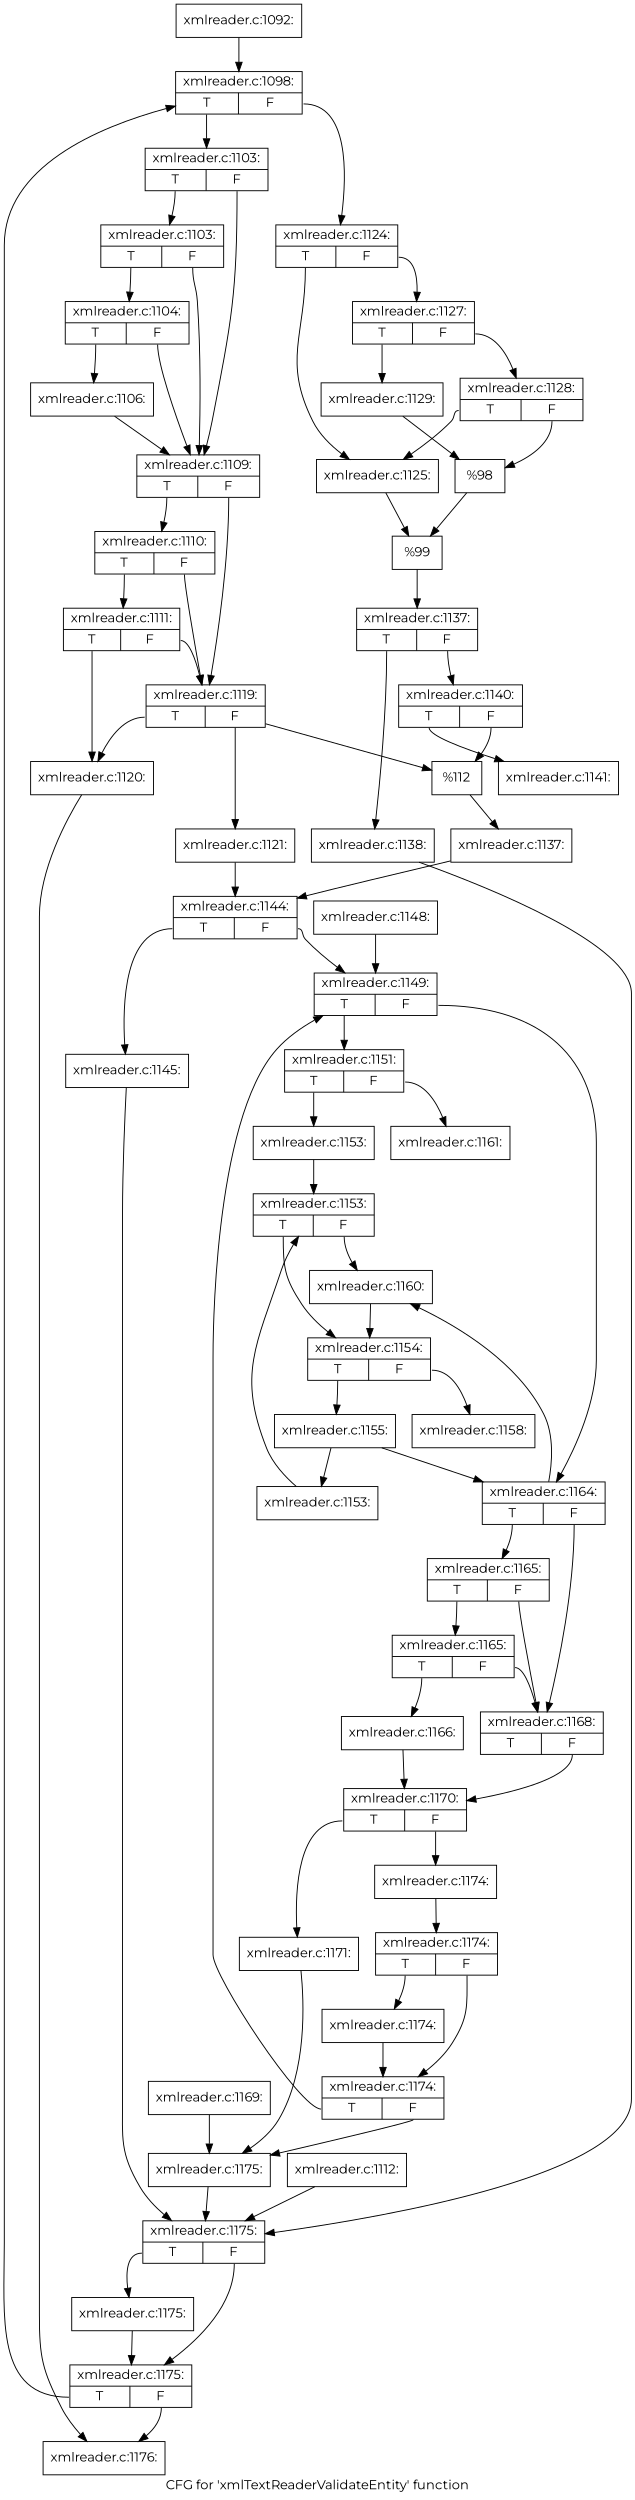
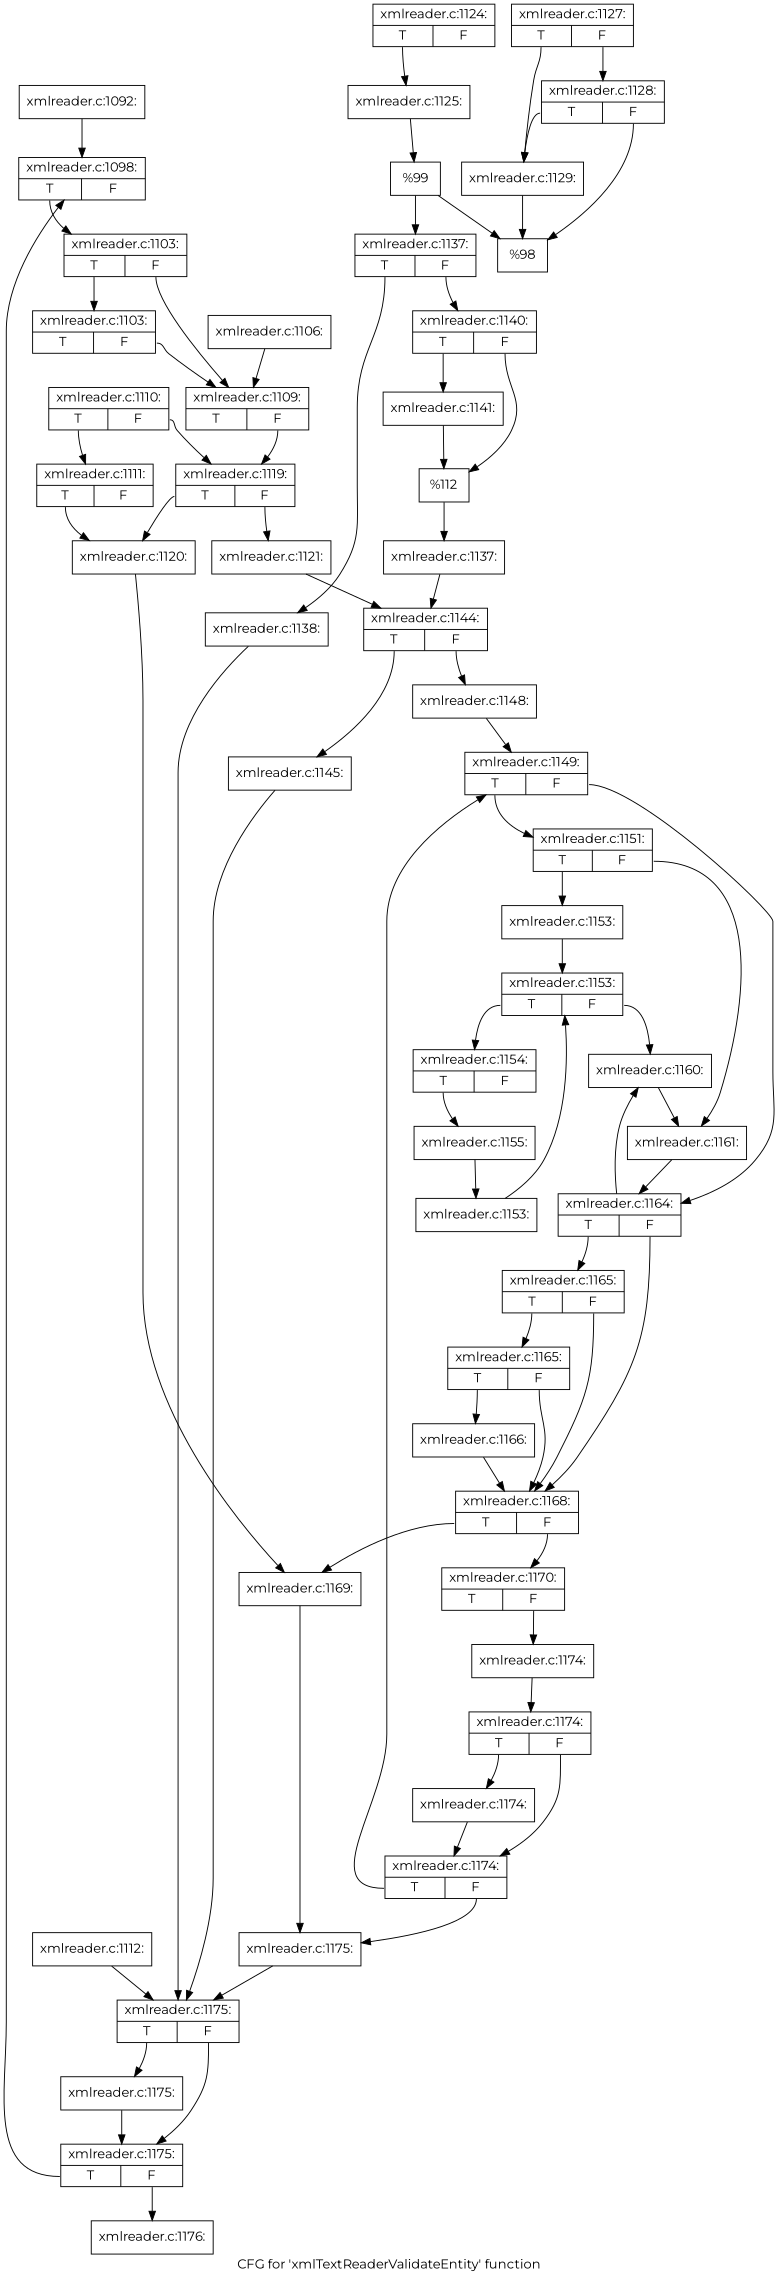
  digraph {
    fontname=Montserrat
    label="CFG for 'xmlTextReaderValidateEntity' function"
    node [fontname=Montserrat shape=record]
    edge [fontname=Montserrat]
    n1 [label="{xmlreader.c:1092:}"]
    n2 [label="{xmlreader.c:1098:|{<s0>T|<s1>F}}"]
    n3 [label="{xmlreader.c:1103:|{<s0>T|<s1>F}}"]
    n4 [label="{xmlreader.c:1124:|{<s0>T|<s1>F}}"]
    n5 [label="{xmlreader.c:1103:|{<s0>T|<s1>F}}"]
    n6 [label="{xmlreader.c:1109:|{<s0>T|<s1>F}}"]
    n7 [label="{xmlreader.c:1125:}"]
    n8 [label="{xmlreader.c:1127:|{<s0>T|<s1>F}}"]
-   n9 [label="{xmlreader.c:1104:|{<s0>T|<s1>F}}"]
    n10 [label="{xmlreader.c:1110:|{<s0>T|<s1>F}}"]
    n11 [label="{xmlreader.c:1119:|{<s0>T|<s1>F}}"]
    n12 [label="{%99}"]
    n13 [label="{xmlreader.c:1129:}"]
    n14 [label="{xmlreader.c:1128:|{<s0>T|<s1>F}}"]
    n15 [label="{xmlreader.c:1106:}"]
    n16 [label="{xmlreader.c:1111:|{<s0>T|<s1>F}}"]
    n17 [label="{xmlreader.c:1120:}"]
    n18 [label="{xmlreader.c:1121:}"]
    n19 [label="{xmlreader.c:1176:}"]
    n20 [label="{xmlreader.c:1144:|{<s0>T|<s1>F}}"]
    n21 [label="{xmlreader.c:1112:}"]
    n22 [label="{xmlreader.c:1175:|{<s0>T|<s1>F}}"]
    n23 [label="{xmlreader.c:1175:}"]
    n24 [label="{xmlreader.c:1175:|{<s0>T|<s1>F}}"]
    n25 [label="{xmlreader.c:1145:}"]
    n26 [label="{xmlreader.c:1148:}"]
    n27 [label="{xmlreader.c:1149:|{<s0>T|<s1>F}}"]
    n28 [label="{xmlreader.c:1137:|{<s0>T|<s1>F}}"]
    n29 [label="{%98}"]
    n30 [label="{xmlreader.c:1138:}"]
    n31 [label="{xmlreader.c:1140:|{<s0>T|<s1>F}}"]
    n32 [label="{xmlreader.c:1141:}"]
    n33 [label="{%112}"]
    n34 [label="{xmlreader.c:1137:}"]
    n35 [label="{xmlreader.c:1151:|{<s0>T|<s1>F}}"]
    n36 [label="{xmlreader.c:1164:|{<s0>T|<s1>F}}"]
    n37 [label="{xmlreader.c:1153:}"]
    n38 [label="{xmlreader.c:1161:}"]
    n39 [label="{xmlreader.c:1165:|{<s0>T|<s1>F}}"]
    n40 [label="{xmlreader.c:1168:|{<s0>T|<s1>F}}"]
    n41 [label="{xmlreader.c:1160:}"]
    n42 [label="{xmlreader.c:1153:|{<s0>T|<s1>F}}"]
    n43 [label="{xmlreader.c:1165:|{<s0>T|<s1>F}}"]
    n44 [label="{xmlreader.c:1169:}"]
    n45 [label="{xmlreader.c:1170:|{<s0>T|<s1>F}}"]
    n46 [label="{xmlreader.c:1154:|{<s0>T|<s1>F}}"]
    n47 [label="{xmlreader.c:1155:}"]
-   n48 [label="{xmlreader.c:1158:}"]
    n49 [label="{xmlreader.c:1153:}"]
    n50 [label="{xmlreader.c:1166:}"]
    n51 [label="{xmlreader.c:1175:}"]
-   n52 [label="{xmlreader.c:1171:}"]
    n53 [label="{xmlreader.c:1174:}"]
    n54 [label="{xmlreader.c:1174:|{<s0>T|<s1>F}}"]
    n55 [label="{xmlreader.c:1174:}"]
    n56 [label="{xmlreader.c:1174:|{<s0>T|<s1>F}}"]
    n1 -> n2
    n2 -> n3 [tailport=s0]
-   n2 -> n4 [tailport=s1]
    n3 -> n5 [tailport=s0]
    n3 -> n6 [tailport=s1]
    n4 -> n7 [tailport=s0]
-   n4 -> n8 [tailport=s1]
    n5 -> n6 [tailport=s1]
-   n5 -> n9 [tailport=s0]
-   n6 -> n10 [tailport=s0]
    n6 -> n11 [tailport=s1]
    n7 -> n12
    n8 -> n13 [tailport=s0]
    n8 -> n14 [tailport=s1]
-   n9 -> n6 [tailport=s1]
-   n9 -> n15 [tailport=s0]
    n10 -> n11 [tailport=s1]
    n10 -> n16 [tailport=s0]
    n11 -> n17 [tailport=s0]
    n11 -> n18 [tailport=s1]
    n12 -> n28
    n13 -> n29
-   n14 -> n7 [tailport=s0]
+   n14 -> n13 [tailport=s0]
    n14 -> n29 [tailport=s1]
    n15 -> n6
-   n16 -> n11 [tailport=s1]
    n16 -> n17 [tailport=s0]
-   n17 -> n19
+   n17 -> n44
    n18 -> n20
    n20 -> n25 [tailport=s0]
-   n20 -> n27 [tailport=s1]
+   n20 -> n26 [tailport=s1]
    n21 -> n22
    n22 -> n23 [tailport=s0]
    n22 -> n24 [tailport=s1]
    n23 -> n24
    n24 -> n2 [tailport=s0]
    n24 -> n19 [tailport=s1]
    n25 -> n22
    n26 -> n27
    n27 -> n35 [tailport=s0]
    n27 -> n36 [tailport=s1]
    n28 -> n30 [tailport=s0]
    n28 -> n31 [tailport=s1]
-   n29 -> n12
+   n12 -> n29
    n30 -> n22
    n31 -> n32 [tailport=s0]
    n31 -> n33 [tailport=s1]
-   n11 -> n33
+   n32 -> n33
    n33 -> n34
    n34 -> n20
    n35 -> n37 [tailport=s0]
    n35 -> n38 [tailport=s1]
    n36 -> n39 [tailport=s0]
    n36 -> n40 [tailport=s1]
    n36 -> n41
    n37 -> n42
-   n47 -> n36
+   n38 -> n36
    n39 -> n40 [tailport=s1]
    n39 -> n43 [tailport=s0]
+   n40 -> n44 [tailport=s0]
    n40 -> n45 [tailport=s1]
-   n41 -> n46
+   n41 -> n38
    n42 -> n41 [tailport=s1]
    n42 -> n46 [tailport=s0]
    n43 -> n40 [tailport=s1]
    n43 -> n50 [tailport=s0]
    n44 -> n51
-   n45 -> n52 [tailport=s0]
    n45 -> n53 [tailport=s1]
    n46 -> n47 [tailport=s0]
-   n46 -> n48 [tailport=s1]
    n47 -> n49
    n49 -> n42
-   n50 -> n45
+   n50 -> n40
    n51 -> n22
-   n52 -> n51
    n53 -> n54
    n54 -> n55 [tailport=s0]
    n54 -> n56 [tailport=s1]
    n55 -> n56
    n56 -> n27 [tailport=s0]
    n56 -> n51 [tailport=s1]
  }
